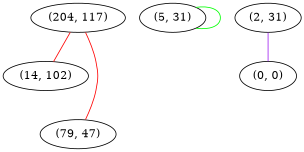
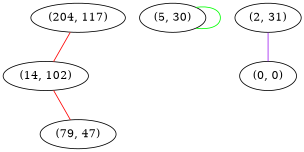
  graph {
    edge [color=red weight=1]
    "(204, 117)"
    "(14, 102)"
    "(79, 47)"
-   "(5, 31)"
+   "(5, 31)" [label="(5, 30)"]
    "(2, 31)"
    "(0, 0)"
    "(204, 117)" -- "(14, 102)"
-   "(204, 117)" -- "(79, 47)"
+   "(14, 102)" -- "(79, 47)"
    "(5, 31)" -- "(5, 31)" [color=green weight=2]
    "(2, 31)" -- "(0, 0)" [color=purple weight=4]
  }
